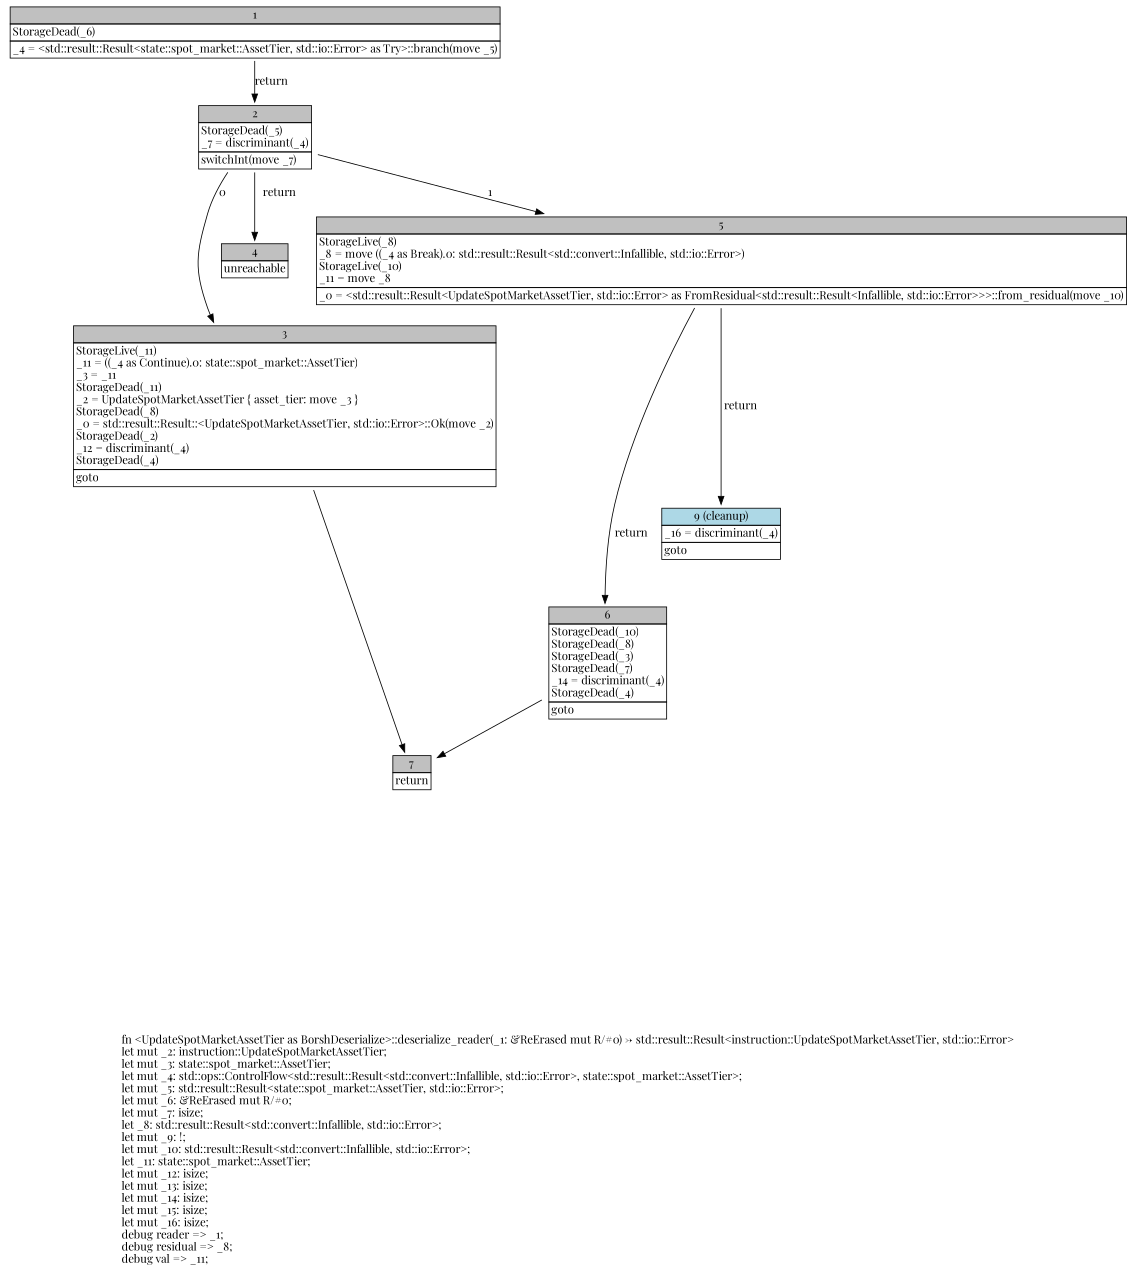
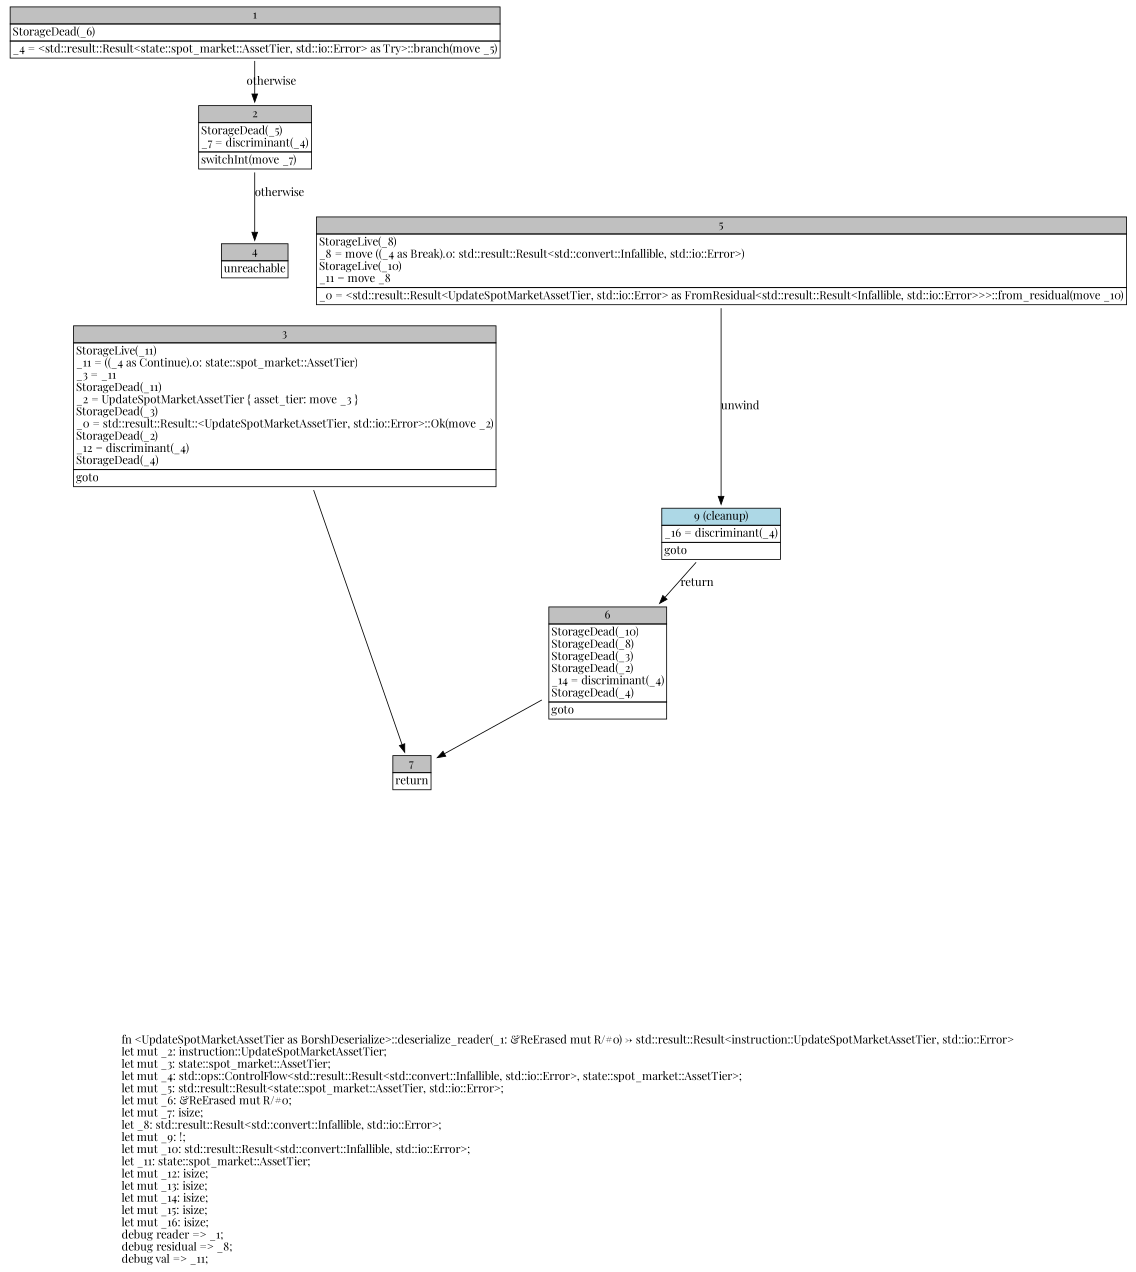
  digraph {
    fontname="Playfair Display"
    label=<fn &lt;UpdateSpotMarketAssetTier as BorshDeserialize&gt;::deserialize_reader(_1: &amp;ReErased mut R/#0) -&gt; std::result::Result&lt;instruction::UpdateSpotMarketAssetTier, std::io::Error&gt;<br align="left"/>let mut _2: instruction::UpdateSpotMarketAssetTier;<br align="left"/>let mut _3: state::spot_market::AssetTier;<br align="left"/>let mut _4: std::ops::ControlFlow&lt;std::result::Result&lt;std::convert::Infallible, std::io::Error&gt;, state::spot_market::AssetTier&gt;;<br align="left"/>let mut _5: std::result::Result&lt;state::spot_market::AssetTier, std::io::Error&gt;;<br align="left"/>let mut _6: &amp;ReErased mut R/#0;<br align="left"/>let mut _7: isize;<br align="left"/>let _8: std::result::Result&lt;std::convert::Infallible, std::io::Error&gt;;<br align="left"/>let mut _9: !;<br align="left"/>let mut _10: std::result::Result&lt;std::convert::Infallible, std::io::Error&gt;;<br align="left"/>let _11: state::spot_market::AssetTier;<br align="left"/>let mut _12: isize;<br align="left"/>let mut _13: isize;<br align="left"/>let mut _14: isize;<br align="left"/>let mut _15: isize;<br align="left"/>let mut _16: isize;<br align="left"/>debug reader =&gt; _1;<br align="left"/>debug residual =&gt; _8;<br align="left"/>debug val =&gt; _11;<br align="left"/>>
    node [fontname="Playfair Display" shape=none]
    edge [fontname="Playfair Display"]
    n1 [label=<<table border="0" cellborder="1" cellspacing="0"><tr><td bgcolor="gray" align="center" colspan="1">1</td></tr><tr><td align="left" balign="left">StorageDead(_6)<br/></td></tr><tr><td align="left">_4 = &lt;std::result::Result&lt;state::spot_market::AssetTier, std::io::Error&gt; as Try&gt;::branch(move _5)</td></tr></table>>]
    n2 [label=<<table border="0" cellborder="1" cellspacing="0"><tr><td bgcolor="gray" align="center" colspan="1">2</td></tr><tr><td align="left" balign="left">StorageDead(_5)<br/>_7 = discriminant(_4)<br/></td></tr><tr><td align="left">switchInt(move _7)</td></tr></table>>]
-   n3 [label=<<table border="0" cellborder="1" cellspacing="0"><tr><td bgcolor="gray" align="center" colspan="1">3</td></tr><tr><td align="left" balign="left">StorageLive(_11)<br/>_11 = ((_4 as Continue).0: state::spot_market::AssetTier)<br/>_3 = _11<br/>StorageDead(_11)<br/>_2 = UpdateSpotMarketAssetTier { asset_tier: move _3 }<br/>StorageDead(_8)<br/>_0 = std::result::Result::&lt;UpdateSpotMarketAssetTier, std::io::Error&gt;::Ok(move _2)<br/>StorageDead(_2)<br/>_12 = discriminant(_4)<br/>StorageDead(_4)<br/></td></tr><tr><td align="left">goto</td></tr></table>>]
+   n3 [label=<<table border="0" cellborder="1" cellspacing="0"><tr><td bgcolor="gray" align="center" colspan="1">3</td></tr><tr><td align="left" balign="left">StorageLive(_11)<br/>_11 = ((_4 as Continue).0: state::spot_market::AssetTier)<br/>_3 = _11<br/>StorageDead(_11)<br/>_2 = UpdateSpotMarketAssetTier { asset_tier: move _3 }<br/>StorageDead(_3)<br/>_0 = std::result::Result::&lt;UpdateSpotMarketAssetTier, std::io::Error&gt;::Ok(move _2)<br/>StorageDead(_2)<br/>_12 = discriminant(_4)<br/>StorageDead(_4)<br/></td></tr><tr><td align="left">goto</td></tr></table>>]
    n4 [label=<<table border="0" cellborder="1" cellspacing="0"><tr><td bgcolor="gray" align="center" colspan="1">4</td></tr><tr><td align="left">unreachable</td></tr></table>>]
    n5 [label=<<table border="0" cellborder="1" cellspacing="0"><tr><td bgcolor="gray" align="center" colspan="1">5</td></tr><tr><td align="left" balign="left">StorageLive(_8)<br/>_8 = move ((_4 as Break).0: std::result::Result&lt;std::convert::Infallible, std::io::Error&gt;)<br/>StorageLive(_10)<br/>_11 = move _8<br/></td></tr><tr><td align="left">_0 = &lt;std::result::Result&lt;UpdateSpotMarketAssetTier, std::io::Error&gt; as FromResidual&lt;std::result::Result&lt;Infallible, std::io::Error&gt;&gt;&gt;::from_residual(move _10)</td></tr></table>>]
    n6 [label=<<table border="0" cellborder="1" cellspacing="0"><tr><td bgcolor="gray" align="center" colspan="1">7</td></tr><tr><td align="left">return</td></tr></table>>]
-   n7 [label=<<table border="0" cellborder="1" cellspacing="0"><tr><td bgcolor="gray" align="center" colspan="1">6</td></tr><tr><td align="left" balign="left">StorageDead(_10)<br/>StorageDead(_8)<br/>StorageDead(_3)<br/>StorageDead(_7)<br/>_14 = discriminant(_4)<br/>StorageDead(_4)<br/></td></tr><tr><td align="left">goto</td></tr></table>>]
+   n7 [label=<<table border="0" cellborder="1" cellspacing="0"><tr><td bgcolor="gray" align="center" colspan="1">6</td></tr><tr><td align="left" balign="left">StorageDead(_10)<br/>StorageDead(_8)<br/>StorageDead(_3)<br/>StorageDead(_2)<br/>_14 = discriminant(_4)<br/>StorageDead(_4)<br/></td></tr><tr><td align="left">goto</td></tr></table>>]
    n8 [label=<<table border="0" cellborder="1" cellspacing="0"><tr><td bgcolor="lightblue" align="center" colspan="1">9 (cleanup)</td></tr><tr><td align="left" balign="left">_16 = discriminant(_4)<br/></td></tr><tr><td align="left">goto</td></tr></table>>]
-   n1 -> n2 [label=return]
-   n2 -> n3 [label=0]
-   n2 -> n4 [label=return]
-   n2 -> n5 [label=1]
+   n1 -> n2 [label=otherwise]
+   n2 -> n4 [label=otherwise]
    n3 -> n6
-   n5 -> n7 [label=return]
-   n5 -> n8 [label=return]
+   n8 -> n7 [label=return]
+   n5 -> n8 [label=unwind]
    n7 -> n6
  }
